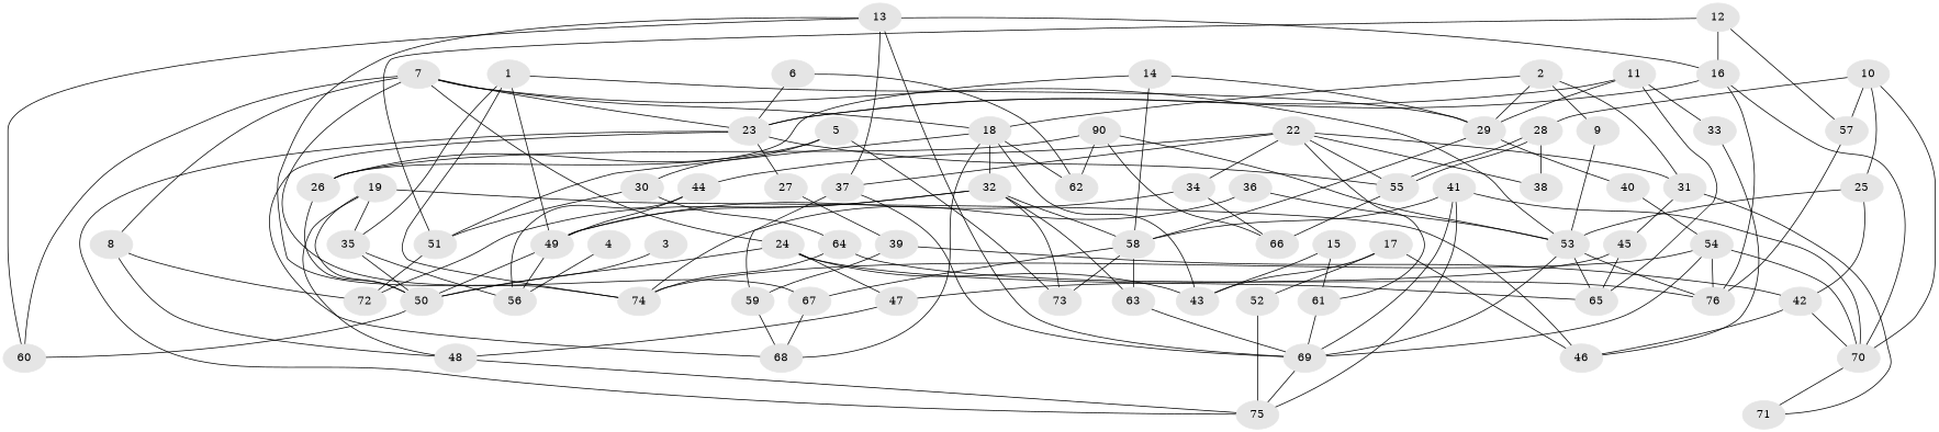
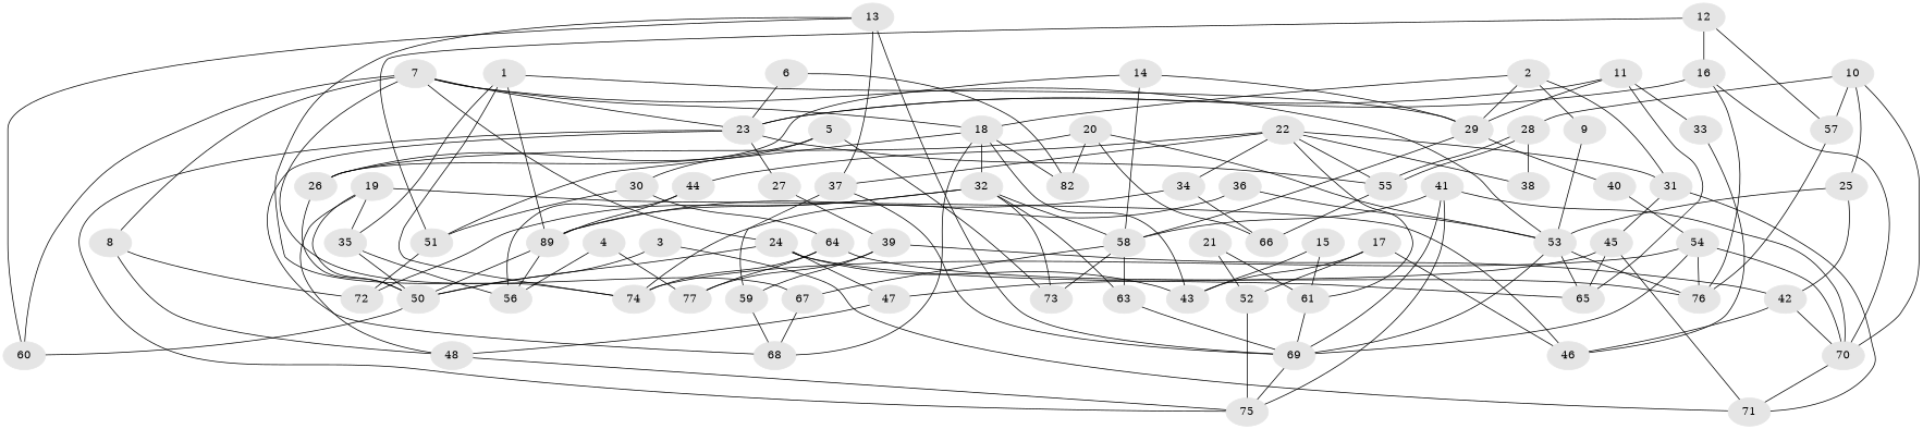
  graph {
    node [color=gray90 style=filled]
    1
    29
    35
-   49
+   49 [label=89]
    74
    58
    40
    50
    56
    2
    9
    18
    31
    53
-   62
+   62 [label=82]
    51
    43
    32
    68
    71
    45
    3
    60
    4
+   77
    5
    26
    30
    73
    64
    6
    23
    55
    27
    75
    7
    8
    24
    67
    48
    72
    65
    47
    69
    76
    10
    25
    28
    57
    70
    42
    38
    11
    33
    46
    12
    16
    13
    37
    59
    14
    63
    15
    61
    17
    52
    19
-   20 [label=90]
+   20
    66
+   21
    22
    34
    44
    39
    54
    36
    41
    1 -- 29
    1 -- 35
    1 -- 49
    1 -- 74
    29 -- 58
    29 -- 40
    35 -- 50
    35 -- 56
    49 -- 50
    49 -- 56
    58 -- 73
    58 -- 67
    58 -- 63
    40 -- 54
    50 -- 60
    2 -- 29
    2 -- 9
    2 -- 18
    2 -- 31
    9 -- 53
    18 -- 62
    18 -- 51
    18 -- 43
    18 -- 32
    18 -- 68
    31 -- 71
    31 -- 45
    53 -- 65
    53 -- 69
    53 -- 76
    51 -- 72
    32 -- 49
    32 -- 58
    32 -- 73
    32 -- 72
    32 -- 63
+   45 -- 71
    45 -- 65
    45 -- 47
    3 -- 50
+   3 -- 71
    4 -- 56
+   4 -- 77
    5 -- 26
    5 -- 30
    5 -- 73
    26 -- 50
    30 -- 51
    30 -- 64
    64 -- 74
+   64 -- 77
    64 -- 76
    6 -- 62
    6 -- 23
    23 -- 68
    23 -- 55
    23 -- 27
    23 -- 75
    55 -- 66
    27 -- 39
    7 -- 18
    7 -- 53
    7 -- 60
    7 -- 23
    7 -- 8
    7 -- 24
    7 -- 67
    8 -- 48
    8 -- 72
    24 -- 50
    24 -- 43
    24 -- 65
    24 -- 47
    67 -- 68
    48 -- 75
    47 -- 48
    69 -- 75
    10 -- 25
    10 -- 28
    10 -- 57
    10 -- 70
    25 -- 53
    25 -- 42
    28 -- 55
    28 -- 55
    28 -- 38
    57 -- 76
    70 -- 71
    42 -- 70
    42 -- 46
    11 -- 29
    11 -- 23
    11 -- 65
    11 -- 33
    33 -- 46
    12 -- 51
    12 -- 57
    12 -- 16
    16 -- 23
    16 -- 76
    16 -- 70
    13 -- 74
    13 -- 60
    13 -- 69
-   13 -- 16
    13 -- 37
    37 -- 69
    37 -- 59
    59 -- 68
    14 -- 29
    14 -- 58
    14 -- 26
    63 -- 69
    15 -- 43
    15 -- 61
    61 -- 69
    17 -- 43
    17 -- 46
    17 -- 52
    52 -- 75
    19 -- 35
    19 -- 50
    19 -- 48
    19 -- 46
    20 -- 53
    20 -- 62
    20 -- 26
    20 -- 66
+   21 -- 61
+   21 -- 52
    22 -- 31
    22 -- 55
    22 -- 38
    22 -- 37
    22 -- 61
    22 -- 34
    22 -- 44
    34 -- 49
    34 -- 66
    44 -- 49
    44 -- 56
+   39 -- 77
    39 -- 42
    39 -- 59
    54 -- 74
    54 -- 69
    54 -- 76
    54 -- 70
    36 -- 74
    36 -- 53
    41 -- 58
    41 -- 75
    41 -- 69
    41 -- 70
  }
